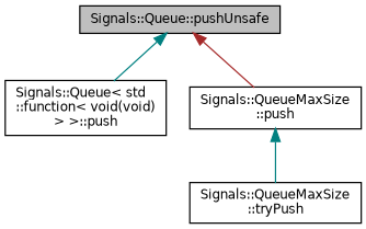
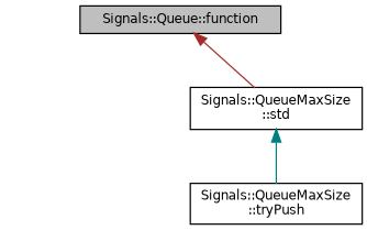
  digraph {
    rankdir=TB
    node [color=black fillcolor=white fontname=Helvetica fontsize=10 shape=record style=filled]
    edge [color=teal dir=back fontname=Helvetica fontsize=10 labelfontname=Helvetica labelfontsize=10 style=solid]
-   n1 [fillcolor=grey75 fontcolor=black height=0.2 label="Signals::Queue::pushUnsafe" width=0.4]
-   n2 [height=0.2 label="Signals::Queue\< std\l::function\< void(void)\l\> \>::push" width=0.4]
-   n3 [height=0.2 label="Signals::QueueMaxSize\l::push" width=0.4]
+   n1 [fillcolor=grey75 fontcolor=black height=0.2 label="Signals::Queue::function" width=0.4]
+   n3 [height=0.2 label="Signals::QueueMaxSize\l::std" width=0.4]
    n4 [height=0.2 label="Signals::QueueMaxSize\l::tryPush" width=0.4]
-   n1 -> n2
    n1 -> n3 [color=brown]
    n3 -> n4
  }
